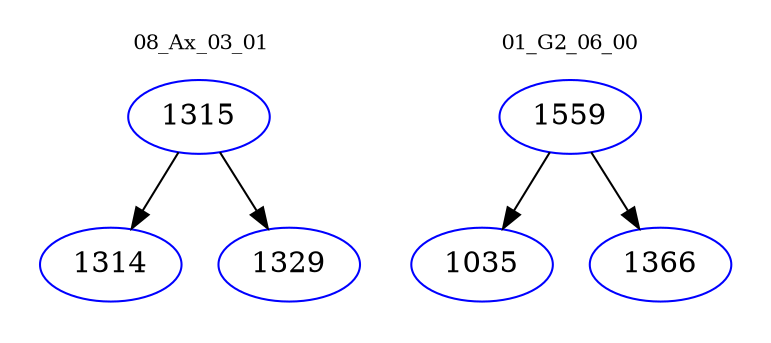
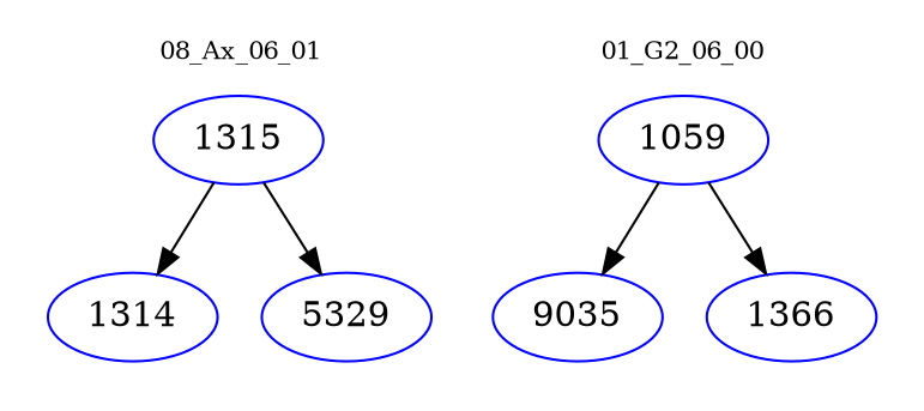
  digraph {
    node [color=blue]
    edge [color=black]
    n1 [label=1315]
    n2 [label=1314]
-   n3 [label=1329]
-   n4 [label=1559]
-   n5 [label=1035]
+   n3 [label=5329]
+   n4 [label=1059]
+   n5 [label=9035]
    n6 [label=1366]
    subgraph cluster_1 {
      color=white
      fontsize=10
-     label="08_Ax_03_01"
+     label="08_Ax_06_01"
      n1
      n2
      n3
    }
    subgraph cluster_2 {
      color=white
      fontsize=10
      label="01_G2_06_00"
      n4
      n5
      n6
    }
    n1 -> n2
    n1 -> n3
    n4 -> n5
    n4 -> n6
  }
